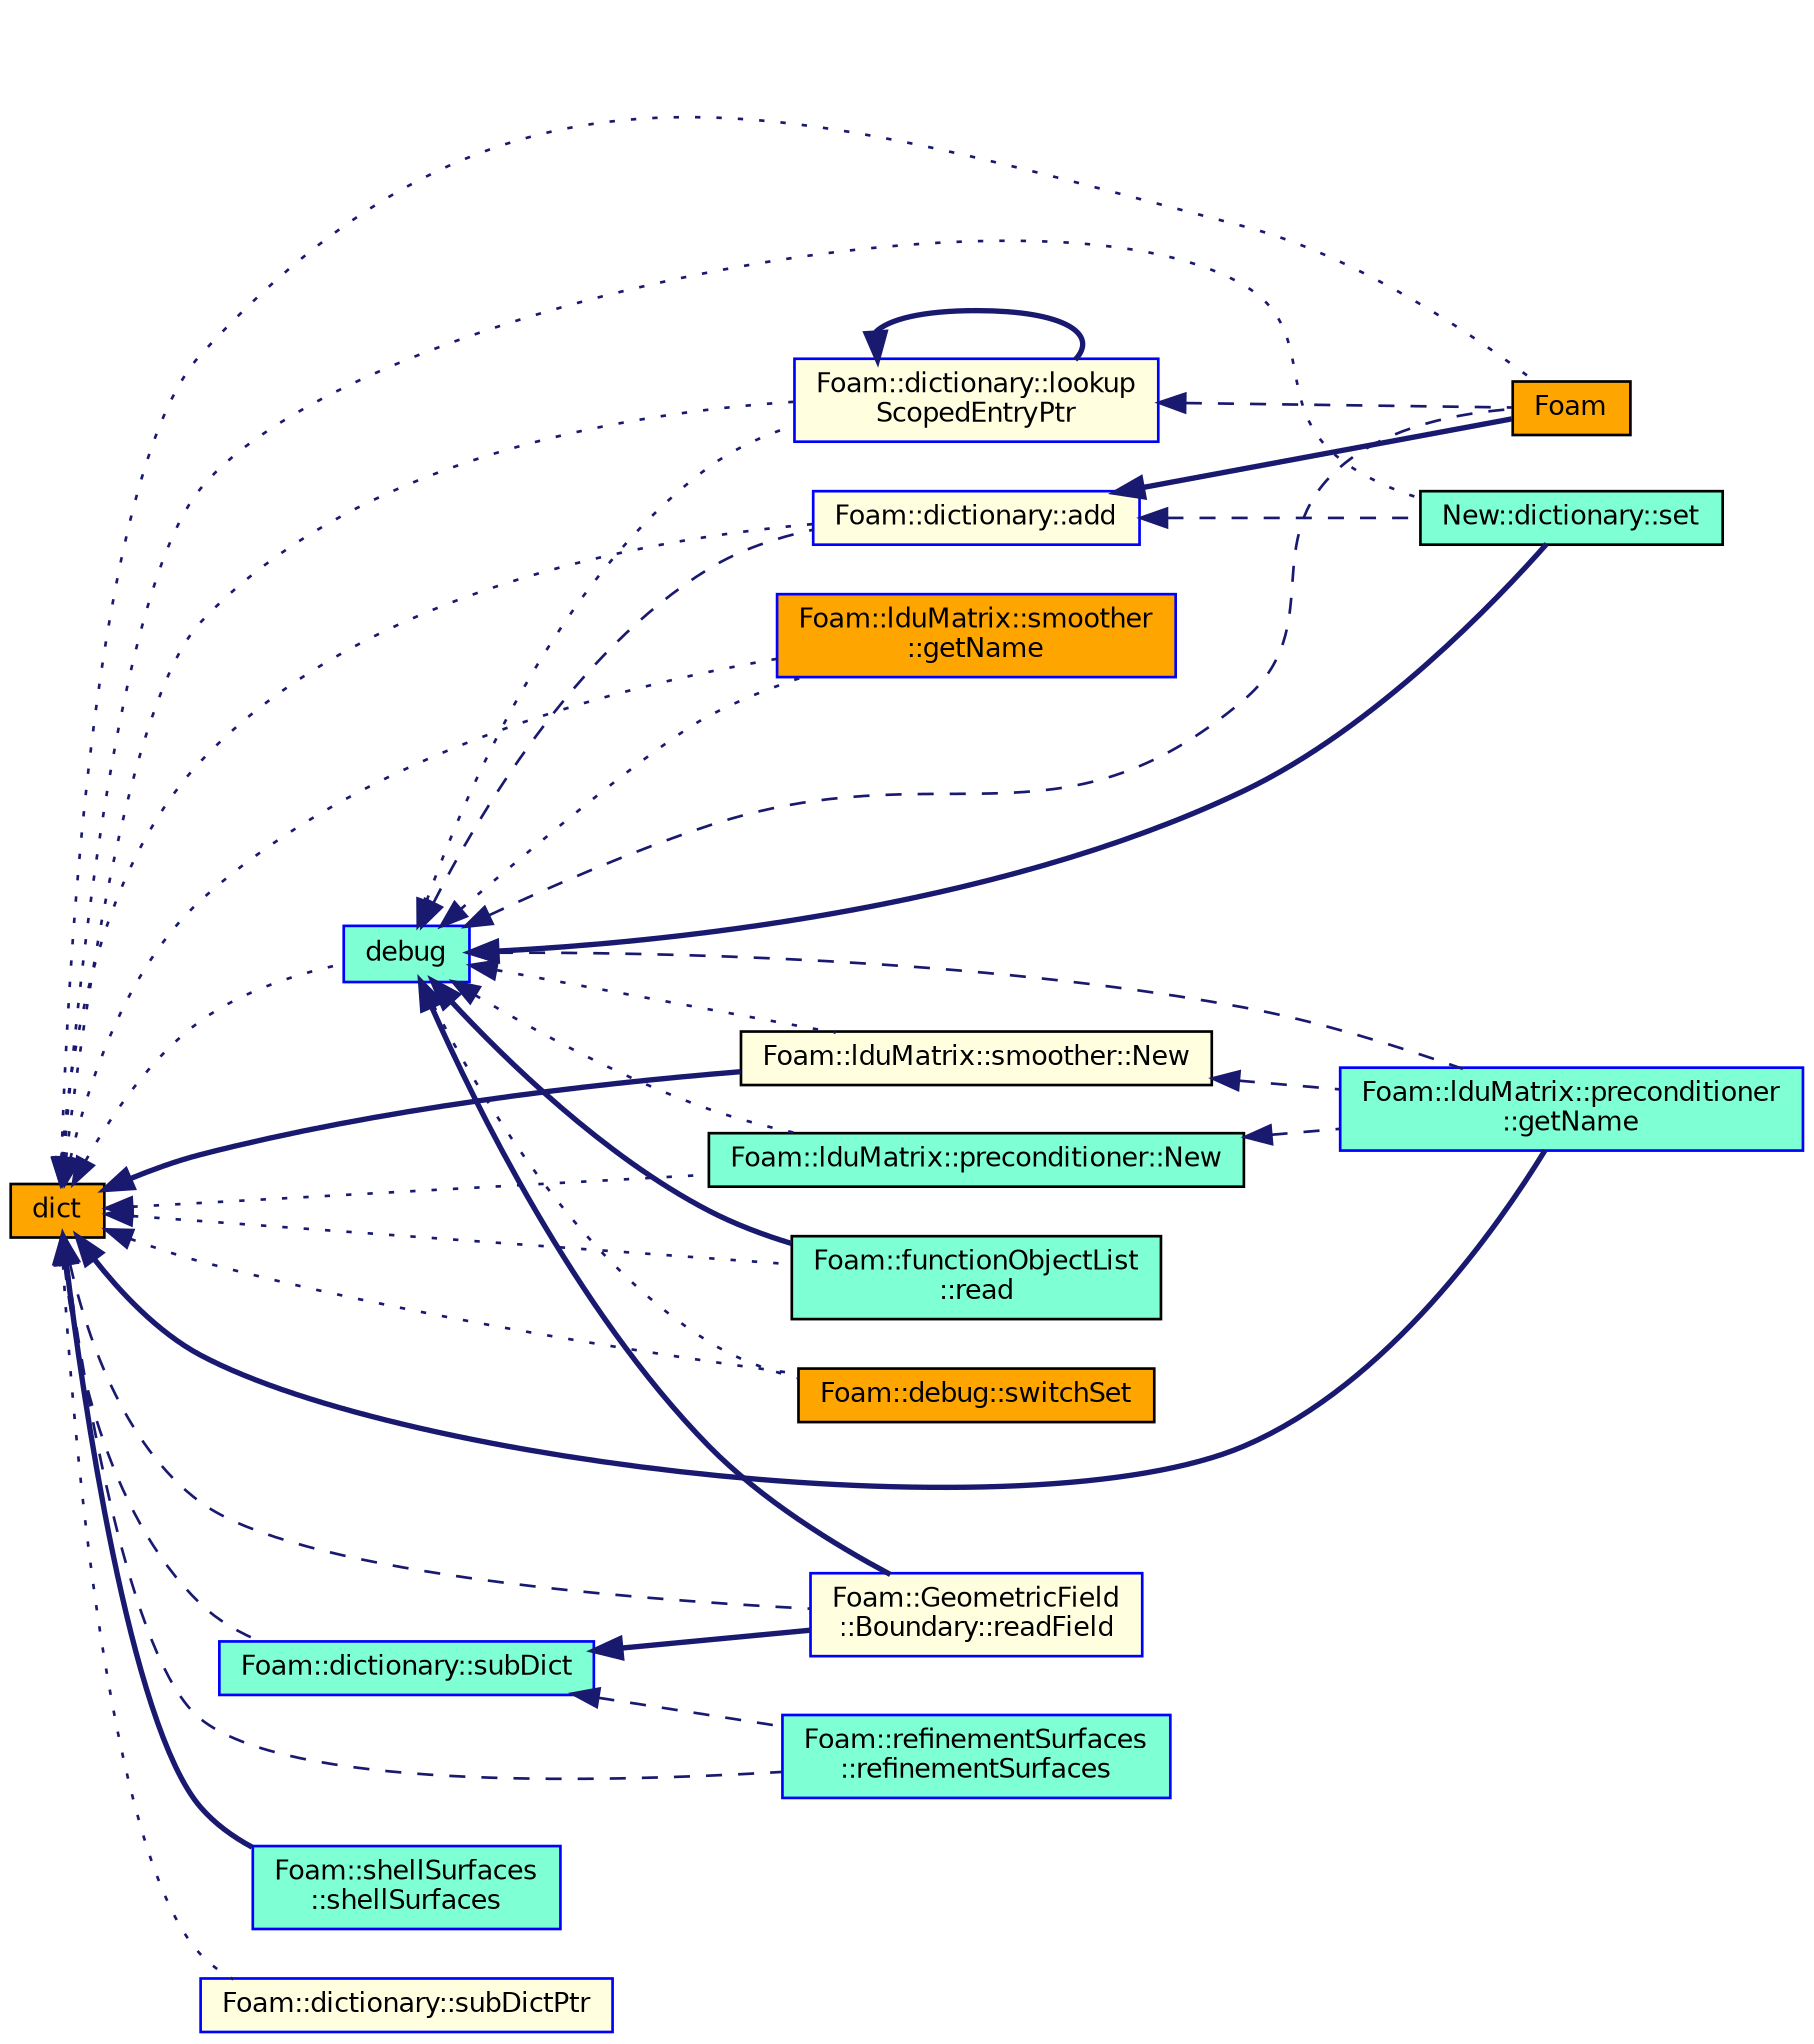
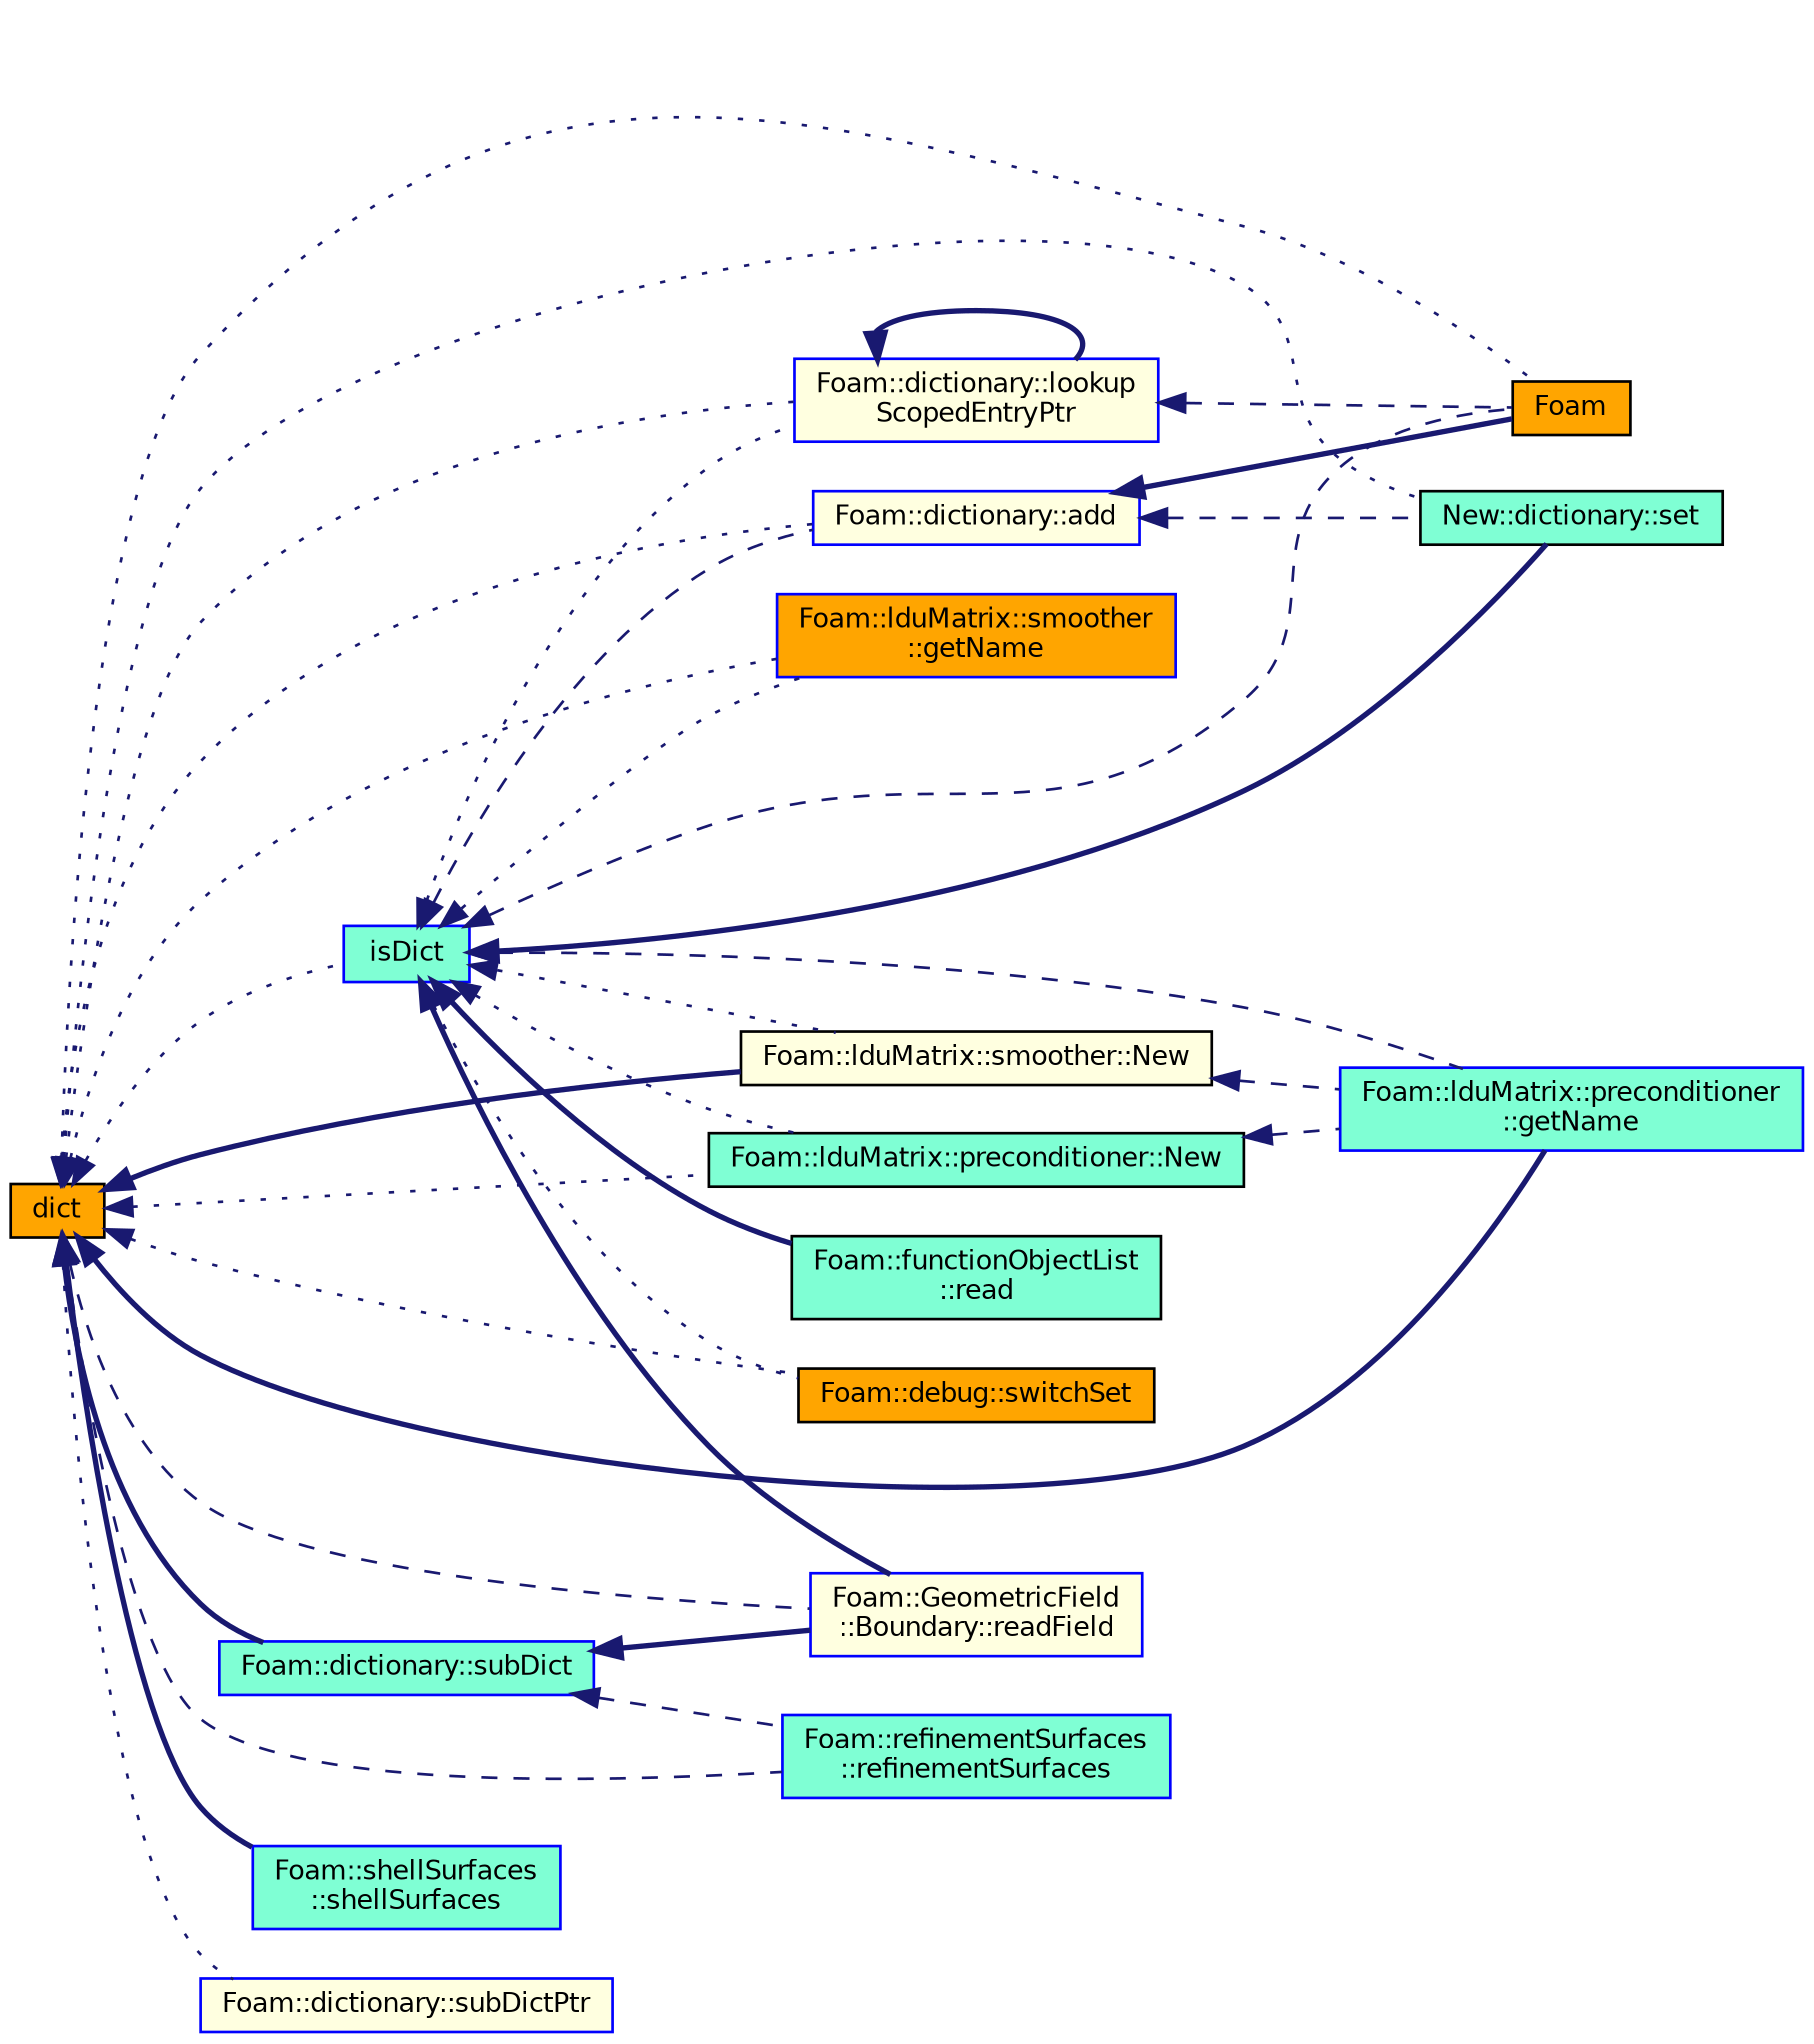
  digraph {
    rankdir=LR
    node [color=blue fillcolor=aquamarine fontname=Helvetica fontsize=10 shape=record style=filled]
    edge [color=midnightblue dir=back fontname=Helvetica fontsize=10 labelfontname=Helvetica labelfontsize=10 style=dotted]
    n1 [color=black fillcolor=orange fontcolor=black height=0.2 label=dict width=0.4]
    n2 [fillcolor=lightyellow height=0.2 label="Foam::dictionary::add" width=0.4]
    n3 [color=black fillcolor=orange height=0.2 label=Foam width=0.4]
    n4 [color=black height=0.2 label="New::dictionary::set" width=0.4]
    n5 [fillcolor=orange height=0.2 label="Foam::lduMatrix::smoother\l::getName" width=0.4]
    n6 [height=0.2 label="Foam::lduMatrix::preconditioner\l::getName" width=0.4]
-   n7 [height=0.2 label=debug width=0.4]
+   n7 [height=0.2 label=isDict width=0.4]
    n8 [fillcolor=lightyellow height=0.2 label="Foam::dictionary::lookup\lScopedEntryPtr" width=0.4]
    n9 [color=black fillcolor=lightyellow height=0.2 label="Foam::lduMatrix::smoother::New" width=0.4]
    n10 [color=black height=0.2 label="Foam::lduMatrix::preconditioner::New" width=0.4]
    n11 [color=black height=0.2 label="Foam::functionObjectList\l::read" width=0.4]
    n12 [fillcolor=lightyellow height=0.2 label="Foam::GeometricField\l::Boundary::readField" width=0.4]
    n13 [color=black fillcolor=orange height=0.2 label="Foam::debug::switchSet" width=0.4]
    n14 [height=0.2 label="Foam::refinementSurfaces\l::refinementSurfaces" width=0.4]
    n15 [height=0.2 label="Foam::shellSurfaces\l::shellSurfaces" width=0.4]
    n16 [height=0.2 label="Foam::dictionary::subDict" width=0.4]
    n17 [fillcolor=lightyellow height=0.2 label="Foam::dictionary::subDictPtr" width=0.4]
    n1 -> n2
    n1 -> n3
    n1 -> n4
    n1 -> n5
    n1 -> n6 [style=bold]
    n1 -> n7
    n1 -> n8
    n1 -> n9 [style=bold]
    n1 -> n10
-   n1 -> n11
    n1 -> n12 [style=dashed]
    n1 -> n13
    n1 -> n14 [style=dashed]
    n1 -> n15 [style=bold]
-   n1 -> n16 [style=dashed]
+   n1 -> n16 [style=bold]
    n1 -> n17
    n2 -> n3 [style=bold]
    n2 -> n4 [style=dashed]
    n7 -> n2 [style=dashed]
    n7 -> n3 [style=dashed]
    n7 -> n4 [style=bold]
    n7 -> n5
    n7 -> n6 [style=dashed]
    n7 -> n8
    n7 -> n9
    n7 -> n10
    n7 -> n11 [style=bold]
    n7 -> n12 [style=bold]
    n7 -> n13
    n8 -> n3 [style=dashed]
    n8 -> n8 [style=bold]
    n9 -> n6 [style=dashed]
    n10 -> n6 [style=dashed]
    n16 -> n12 [style=bold]
    n16 -> n14 [style=dashed]
  }
